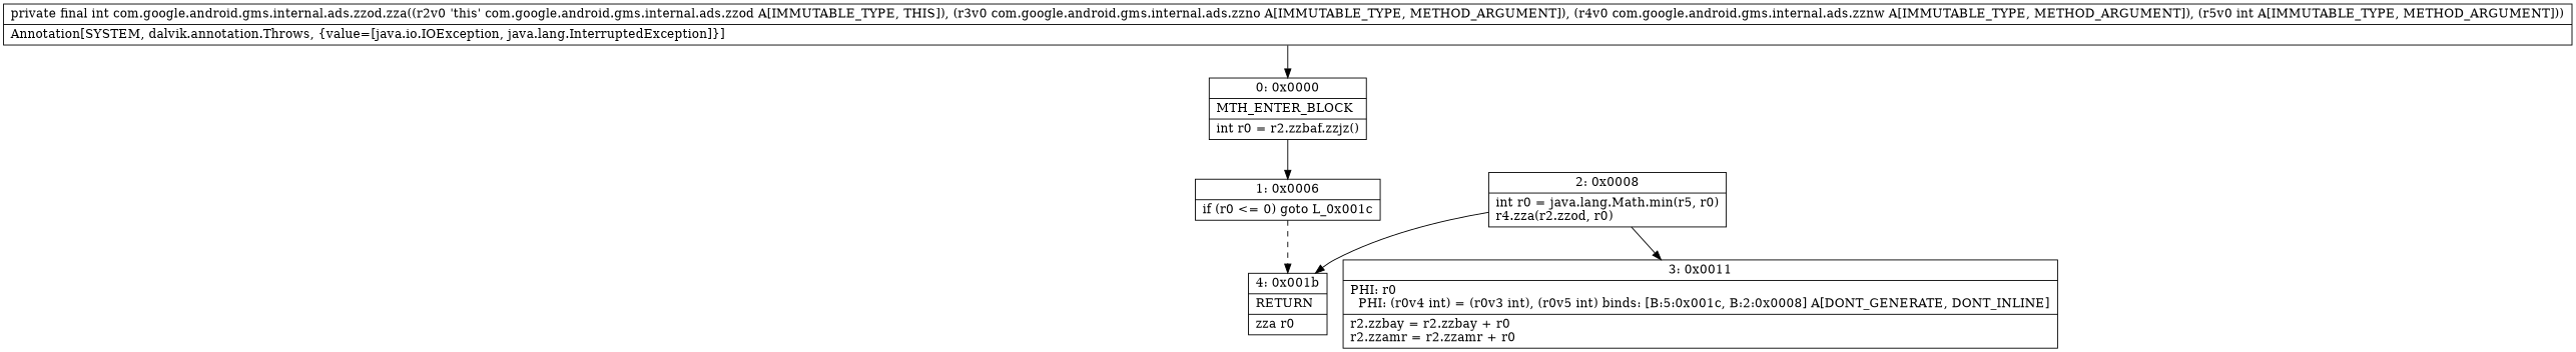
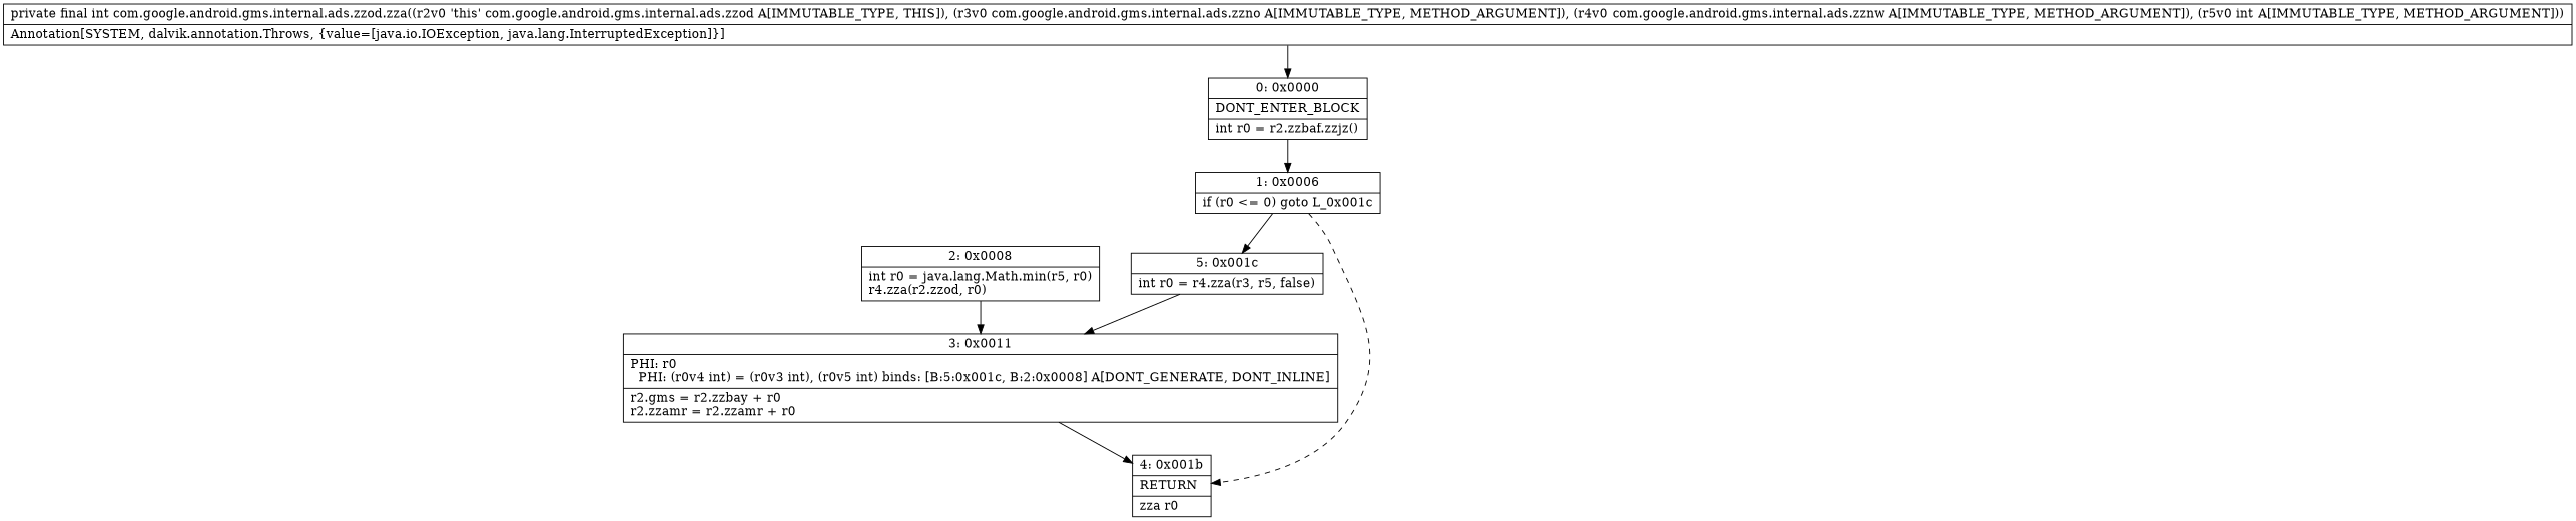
  digraph {
    node [shape=record]
-   n1 [label="{0\:\ 0x0000|MTH_ENTER_BLOCK\l|int r0 = r2.zzbaf.zzjz()\l}"]
+   n1 [label="{0\:\ 0x0000|DONT_ENTER_BLOCK\l|int r0 = r2.zzbaf.zzjz()\l}"]
    n2 [label="{1\:\ 0x0006|if (r0 \<= 0) goto L_0x001c\l}"]
+   n3 [label="{5\:\ 0x001c|int r0 = r4.zza(r3, r5, false)\l}"]
    n4 [label="{4\:\ 0x001b|RETURN\l|zza r0\l}"]
    n5 [label="{2\:\ 0x0008|int r0 = java.lang.Math.min(r5, r0)\lr4.zza(r2.zzod, r0)\l}"]
-   n6 [label="{3\:\ 0x0011|PHI: r0 \l  PHI: (r0v4 int) = (r0v3 int), (r0v5 int) binds: [B:5:0x001c, B:2:0x0008] A[DONT_GENERATE, DONT_INLINE]\l|r2.zzbay = r2.zzbay + r0\lr2.zzamr = r2.zzamr + r0\l}"]
+   n6 [label="{3\:\ 0x0011|PHI: r0 \l  PHI: (r0v4 int) = (r0v3 int), (r0v5 int) binds: [B:5:0x001c, B:2:0x0008] A[DONT_GENERATE, DONT_INLINE]\l|r2.gms = r2.zzbay + r0\lr2.zzamr = r2.zzamr + r0\l}"]
    n7 [label="{private final int com.google.android.gms.internal.ads.zzod.zza((r2v0 'this' com.google.android.gms.internal.ads.zzod A[IMMUTABLE_TYPE, THIS]), (r3v0 com.google.android.gms.internal.ads.zzno A[IMMUTABLE_TYPE, METHOD_ARGUMENT]), (r4v0 com.google.android.gms.internal.ads.zznw A[IMMUTABLE_TYPE, METHOD_ARGUMENT]), (r5v0 int A[IMMUTABLE_TYPE, METHOD_ARGUMENT]))  | Annotation[SYSTEM, dalvik.annotation.Throws, \{value=[java.io.IOException, java.lang.InterruptedException]\}]\l}"]
    n1 -> n2
+   n2 -> n3
    n2 -> n4 [style=dashed]
+   n3 -> n6
    n5 -> n6
-   n5 -> n4
+   n6 -> n4
    n7 -> n1
  }
